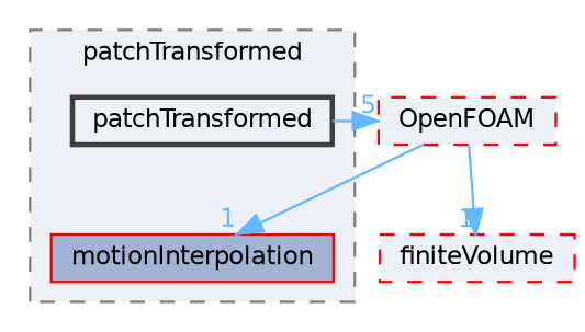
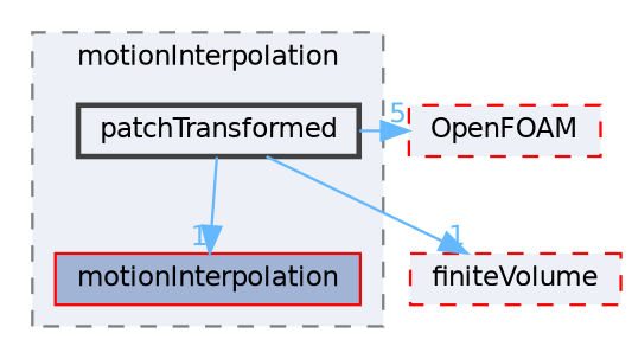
  digraph {
    compound=true
    node [color=red fillcolor="#edf0f7" fontname=Helvetica fontsize=10 shape=box style="filled,dashed"]
    edge [color=steelblue1 fontcolor=steelblue1 fontname=Helvetica fontsize=10 headlabel=1 labeldistance=1.5 labelfontname=Helvetica labelfontsize=10]
    n1 [fillcolor="#a2b4d6" height=0.2 label=motionInterpolation style=filled width=0.4]
    n2 [color=grey25 height=0.2 label=patchTransformed style="filled,bold" width=0.4]
    n3 [height=0.2 label=finiteVolume width=0.4]
    n4 [height=0.2 label=OpenFOAM width=0.4]
    subgraph cluster_1 {
      bgcolor="#edf0f7"
      fontname=Helvetica
      fontsize=10
-     label=patchTransformed
+     label=motionInterpolation
      pencolor=grey50
      style="filled,dashed"
      n1
      n2
    }
-   n4 -> n1
-   n4 -> n3
+   n2 -> n1
+   n2 -> n3
    n2 -> n4 [headlabel=5]
  }
